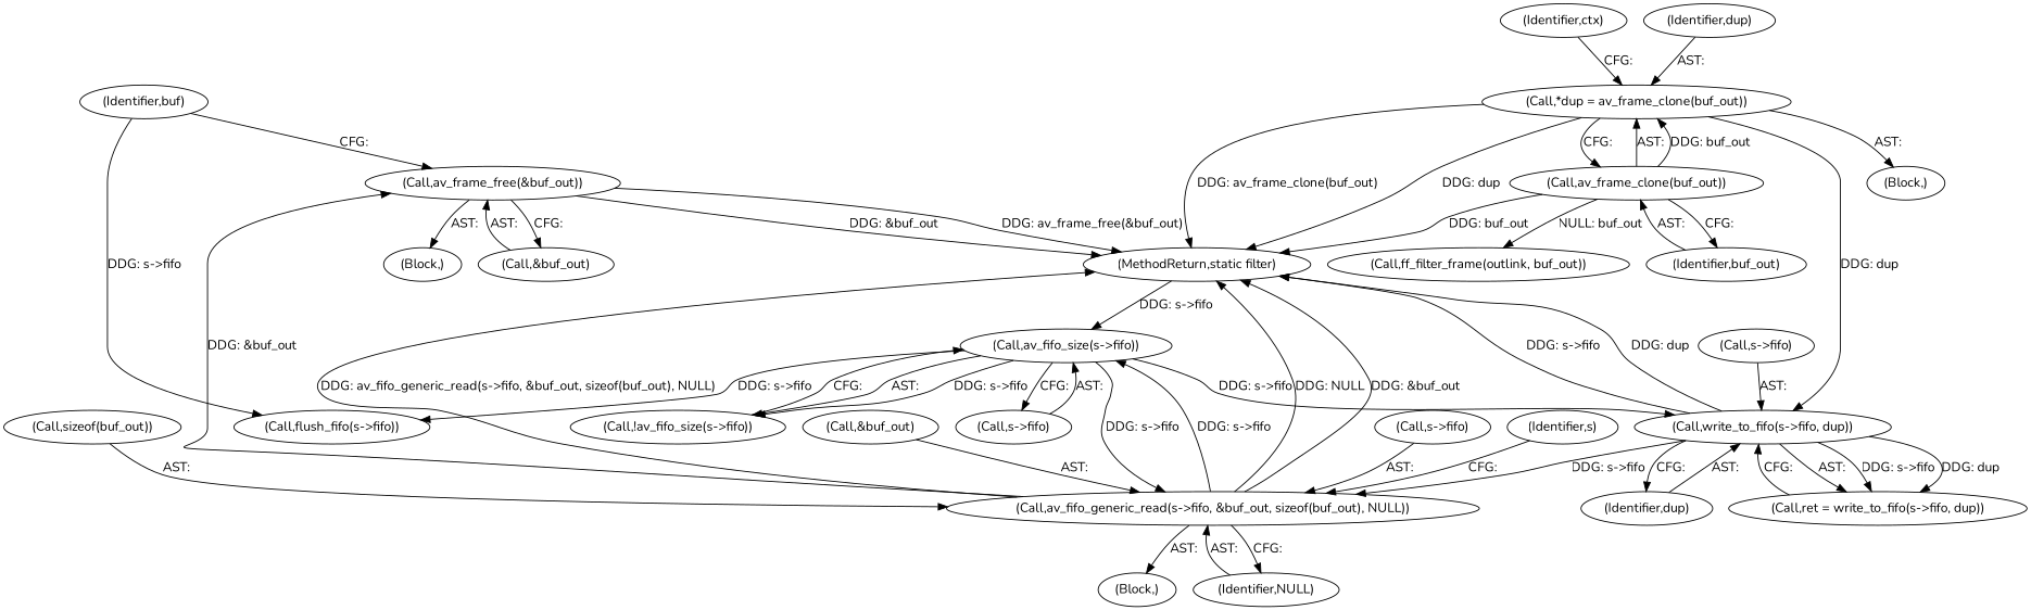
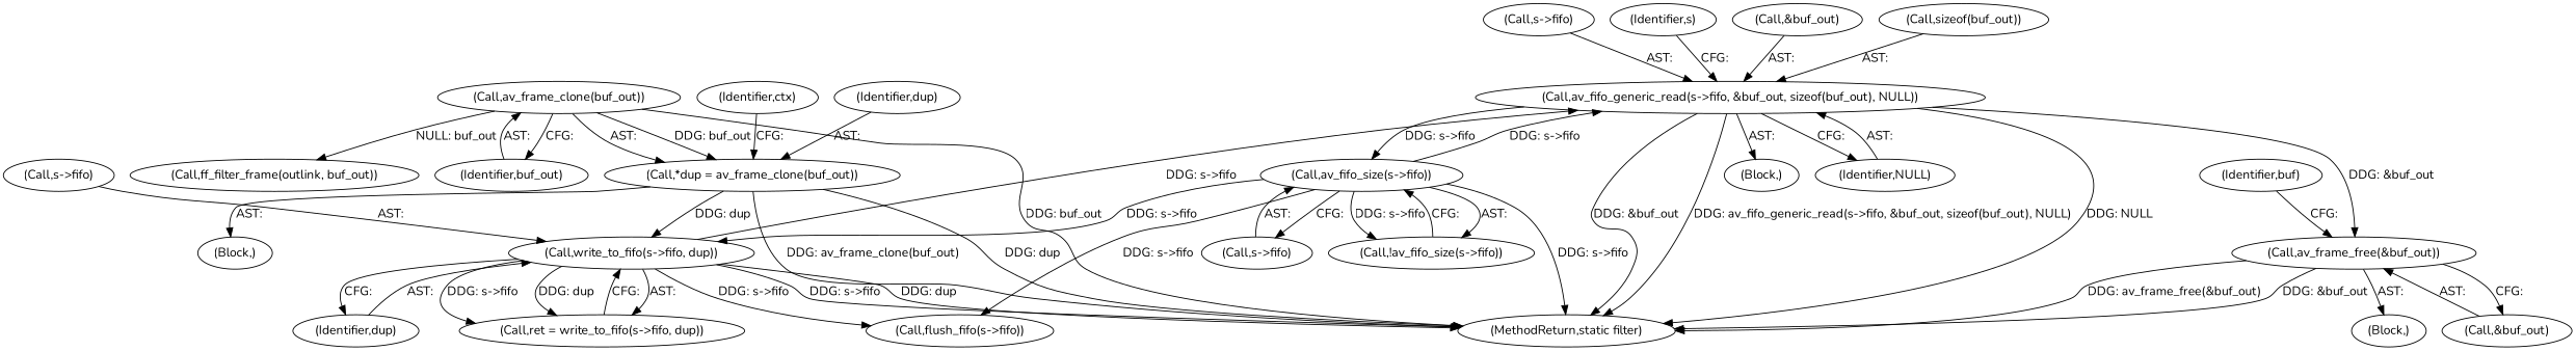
  digraph {
    fontname=Nunito
    node [fontname=Nunito]
    edge [fontname=Nunito]
    n1 [label="(Call,av_frame_free(&buf_out))"]
    n2 [label="(Call,&buf_out)"]
    n3 [label="(Block,)"]
    n4 [label="(MethodReturn,static filter)"]
    n5 [label="(Call,av_fifo_generic_read(s->fifo, &buf_out, sizeof(buf_out), NULL))"]
    n6 [label="(Call,av_fifo_size(s->fifo))"]
    n7 [label="(Block,)"]
    n8 [label="(Identifier,NULL)"]
    n9 [label="(Call,write_to_fifo(s->fifo, dup))"]
    n10 [label="(Call,flush_fifo(s->fifo))"]
    n11 [label="(Call,s->fifo)"]
    n12 [label="(Call,!av_fifo_size(s->fifo))"]
    n13 [label="(Identifier,dup)"]
    n14 [label="(Call,ret = write_to_fifo(s->fifo, dup))"]
    n15 [label="(Call,*dup = av_frame_clone(buf_out))"]
    n16 [label="(Call,av_frame_clone(buf_out))"]
    n17 [label="(Block,)"]
    n18 [label="(Identifier,buf_out)"]
    n19 [label="(Call,ff_filter_frame(outlink, buf_out))"]
    n20 [label="(Call,s->fifo)"]
    n21 [label="(Call,s->fifo)"]
    n22 [label="(Identifier,ctx)"]
    n23 [label="(Identifier,s)"]
    n24 [label="(Call,&buf_out)"]
    n25 [label="(Identifier,buf)"]
    n26 [label="(Call,sizeof(buf_out))"]
    n27 [label="(Identifier,dup)"]
    n1 -> n2 [label="CFG: "]
    n1 -> n3 [label="AST: "]
    n1 -> n4 [label="DDG: &buf_out"]
    n1 -> n4 [label="DDG: av_frame_free(&buf_out)"]
    n2 -> n1 [label="AST: "]
    n5 -> n1 [label="DDG: &buf_out"]
    n5 -> n4 [label="DDG: NULL"]
    n5 -> n4 [label="DDG: &buf_out"]
    n5 -> n4 [label="DDG: av_fifo_generic_read(s->fifo, &buf_out, sizeof(buf_out), NULL)"]
    n5 -> n6 [label="DDG: s->fifo"]
    n5 -> n7 [label="AST: "]
    n5 -> n8 [label="CFG: "]
-   n4 -> n6 [label="DDG: s->fifo"]
+   n6 -> n4 [label="DDG: s->fifo"]
    n6 -> n5 [label="DDG: s->fifo"]
    n6 -> n9 [label="DDG: s->fifo"]
    n6 -> n10 [label="DDG: s->fifo"]
    n6 -> n11 [label="CFG: "]
    n6 -> n12 [label="AST: "]
    n6 -> n12 [label="DDG: s->fifo"]
    n8 -> n5 [label="AST: "]
    n9 -> n4 [label="DDG: s->fifo"]
    n9 -> n4 [label="DDG: dup"]
    n9 -> n5 [label="DDG: s->fifo"]
-   n25 -> n10 [label="DDG: s->fifo"]
+   n9 -> n10 [label="DDG: s->fifo"]
    n9 -> n13 [label="CFG: "]
    n9 -> n14 [label="AST: "]
    n9 -> n14 [label="DDG: s->fifo"]
    n9 -> n14 [label="DDG: dup"]
    n11 -> n6 [label="AST: "]
    n12 -> n6 [label="CFG: "]
    n13 -> n9 [label="AST: "]
    n14 -> n9 [label="CFG: "]
    n15 -> n4 [label="DDG: dup"]
    n15 -> n4 [label="DDG: av_frame_clone(buf_out)"]
    n15 -> n9 [label="DDG: dup"]
-   n15 -> n16 [label="CFG: "]
    n15 -> n17 [label="AST: "]
    n16 -> n4 [label="DDG: buf_out"]
    n16 -> n15 [label="AST: "]
    n16 -> n15 [label="DDG: buf_out"]
    n16 -> n18 [label="CFG: "]
    n16 -> n19 [label="NULL: buf_out"]
    n18 -> n16 [label="AST: "]
    n20 -> n9 [label="AST: "]
    n21 -> n5 [label="AST: "]
    n22 -> n15 [label="CFG: "]
    n23 -> n5 [label="CFG: "]
    n24 -> n5 [label="AST: "]
    n25 -> n1 [label="CFG: "]
    n26 -> n5 [label="AST: "]
    n27 -> n15 [label="AST: "]
  }
